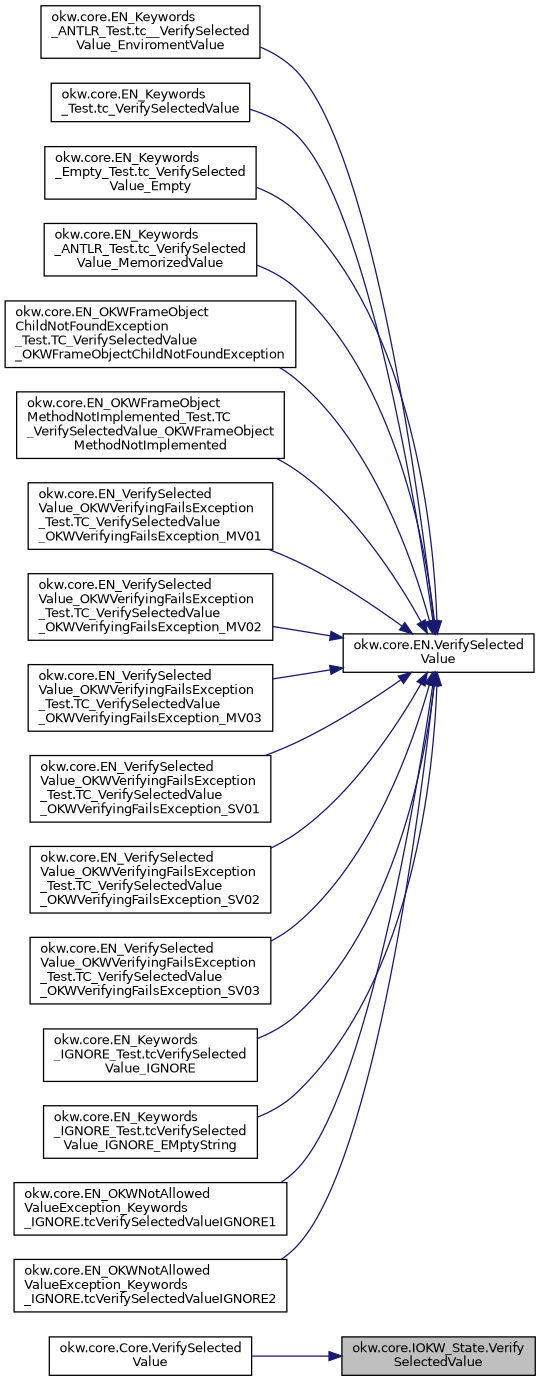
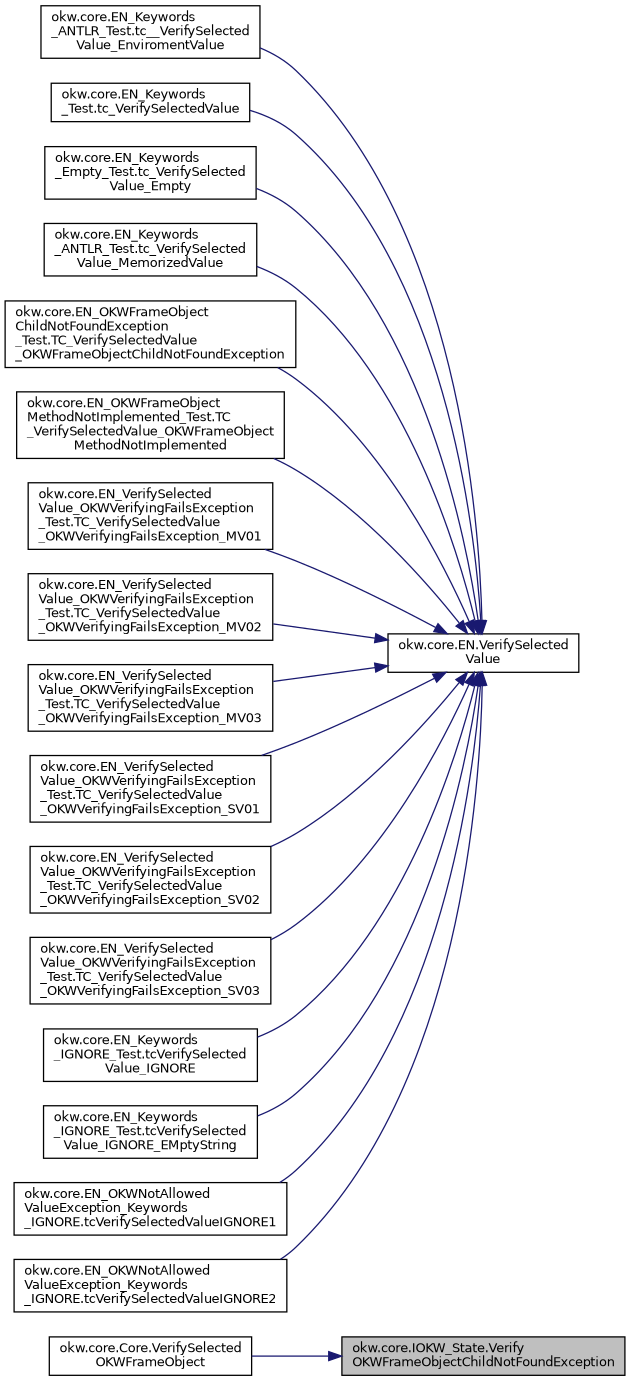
  digraph {
    rankdir=RL
    node [color=black fillcolor=white fontname=Helvetica fontsize=10 shape=record style=filled]
    edge [color=midnightblue dir=back fontname=Helvetica fontsize=10 labelfontname=Helvetica labelfontsize=10 style=solid]
-   n1 [fillcolor=grey75 fontcolor=black height=0.2 label="okw.core.IOKW_State.Verify\lSelectedValue" width=0.4]
-   n2 [height=0.2 label="okw.core.Core.VerifySelected\lValue" width=0.4]
+   n1 [fillcolor=grey75 fontcolor=black height=0.2 label="okw.core.IOKW_State.Verify\lOKWFrameObjectChildNotFoundException" width=0.4]
+   n2 [height=0.2 label="okw.core.Core.VerifySelected\lOKWFrameObject" width=0.4]
    n3 [height=0.2 label="okw.core.EN.VerifySelected\lValue" width=0.4]
    n4 [height=0.2 label="okw.core.EN_Keywords\l_ANTLR_Test.tc__VerifySelected\lValue_EnviromentValue" width=0.4]
    n5 [height=0.2 label="okw.core.EN_Keywords\l_Test.tc_VerifySelectedValue" width=0.4]
    n6 [height=0.2 label="okw.core.EN_Keywords\l_Empty_Test.tc_VerifySelected\lValue_Empty" width=0.4]
    n7 [height=0.2 label="okw.core.EN_Keywords\l_ANTLR_Test.tc_VerifySelected\lValue_MemorizedValue" width=0.4]
    n8 [height=0.2 label="okw.core.EN_OKWFrameObject\lChildNotFoundException\l_Test.TC_VerifySelectedValue\l_OKWFrameObjectChildNotFoundException" width=0.4]
    n9 [height=0.2 label="okw.core.EN_OKWFrameObject\lMethodNotImplemented_Test.TC\l_VerifySelectedValue_OKWFrameObject\lMethodNotImplemented" width=0.4]
    n10 [height=0.2 label="okw.core.EN_VerifySelected\lValue_OKWVerifyingFailsException\l_Test.TC_VerifySelectedValue\l_OKWVerifyingFailsException_MV01" width=0.4]
    n11 [height=0.2 label="okw.core.EN_VerifySelected\lValue_OKWVerifyingFailsException\l_Test.TC_VerifySelectedValue\l_OKWVerifyingFailsException_MV02" width=0.4]
    n12 [height=0.2 label="okw.core.EN_VerifySelected\lValue_OKWVerifyingFailsException\l_Test.TC_VerifySelectedValue\l_OKWVerifyingFailsException_MV03" width=0.4]
    n13 [height=0.2 label="okw.core.EN_VerifySelected\lValue_OKWVerifyingFailsException\l_Test.TC_VerifySelectedValue\l_OKWVerifyingFailsException_SV01" width=0.4]
    n14 [height=0.2 label="okw.core.EN_VerifySelected\lValue_OKWVerifyingFailsException\l_Test.TC_VerifySelectedValue\l_OKWVerifyingFailsException_SV02" width=0.4]
    n15 [height=0.2 label="okw.core.EN_VerifySelected\lValue_OKWVerifyingFailsException\l_Test.TC_VerifySelectedValue\l_OKWVerifyingFailsException_SV03" width=0.4]
    n16 [height=0.2 label="okw.core.EN_Keywords\l_IGNORE_Test.tcVerifySelected\lValue_IGNORE" width=0.4]
    n17 [height=0.2 label="okw.core.EN_Keywords\l_IGNORE_Test.tcVerifySelected\lValue_IGNORE_EMptyString" width=0.4]
    n18 [height=0.2 label="okw.core.EN_OKWNotAllowed\lValueException_Keywords\l_IGNORE.tcVerifySelectedValueIGNORE1" width=0.4]
    n19 [height=0.2 label="okw.core.EN_OKWNotAllowed\lValueException_Keywords\l_IGNORE.tcVerifySelectedValueIGNORE2" width=0.4]
    n1 -> n2
    n3 -> n4
    n3 -> n5
    n3 -> n6
    n3 -> n7
    n3 -> n8
    n3 -> n9
    n3 -> n10
    n3 -> n11
    n3 -> n12
    n3 -> n13
    n3 -> n14
    n3 -> n15
    n3 -> n16
    n3 -> n17
    n3 -> n18
    n3 -> n19
  }
